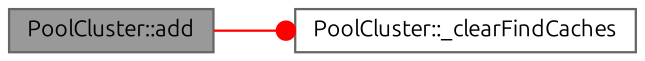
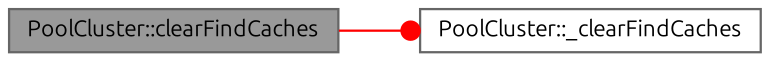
  digraph {
    rankdir=LR
    fontname=Ubuntu
    node [fontname=Ubuntu fontsize=10 shape=box style=filled]
-   n1 [color=gray40 fillcolor=grey60 fontcolor=black height=0.2 label="PoolCluster::add" width=0.4]
+   n1 [color=gray40 fillcolor=grey60 fontcolor=black height=0.2 label="PoolCluster::clearFindCaches" width=0.4]
    n2 [color=grey40 fillcolor=white height=0.2 label="PoolCluster::_clearFindCaches" width=0.4]
    n1 -> n2 [color=red fontname=Ubuntu fontsize=10 labelfontname=Helvetica labelfontsize=10 style=solid arrowhead=dot]
  }
